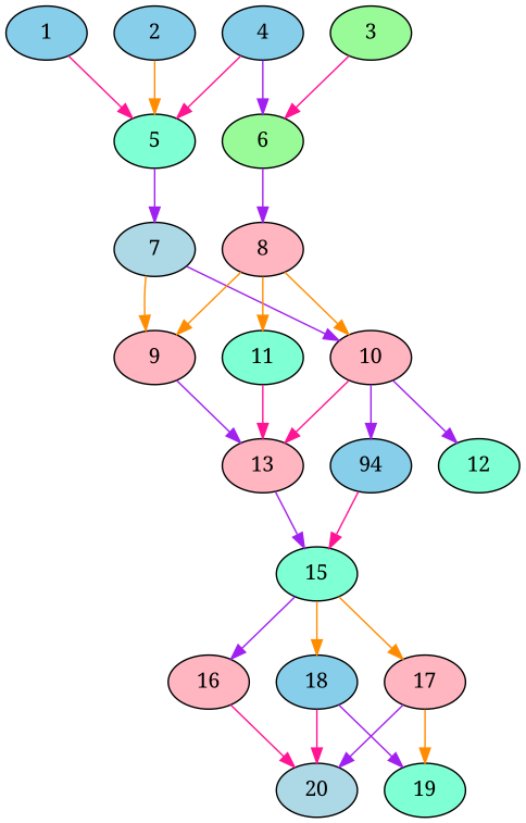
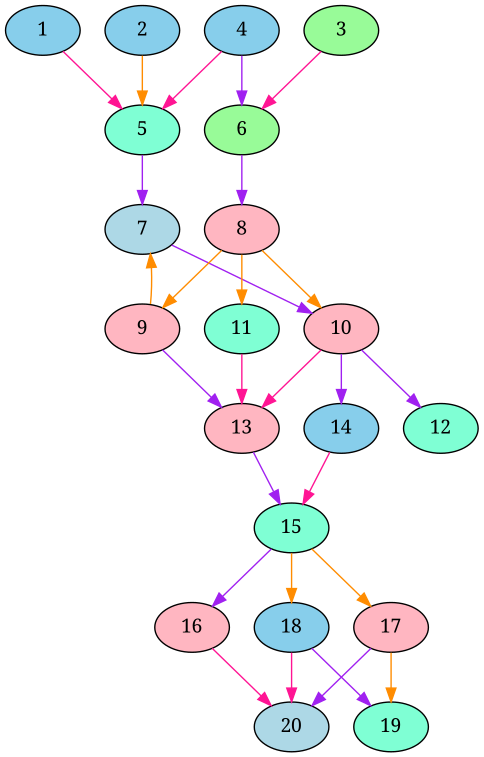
  digraph {
    fontname="Noto Serif"
    node [alpha=0.03 fillcolor=lightpink fontname="Noto Serif" style=filled]
    edge [color=purple fontname="Noto Serif"]
    1 [expect_size=28100608 fillcolor=skyblue]
    5 [alpha=0.14 expect_size=18999296 fillcolor=aquamarine]
    7 [alpha=0.12 expect_size=6384640 fillcolor=lightblue]
    9 [alpha=0.02 expect_size=32912384]
    10 [alpha=0.13 expect_size=12273664]
    2 [alpha=0.15 expect_size=15678464 fillcolor=skyblue]
    3 [alpha=0.09 expect_size=26913792 fillcolor=palegreen]
    6 [alpha=0.05 expect_size=34719744 fillcolor=palegreen]
    8 [alpha=0.09 expect_size=21313536]
    11 [alpha=0.05 expect_size=30714880 fillcolor=aquamarine]
    4 [expect_size=37513216 fillcolor=skyblue]
    13 [alpha=0.01 expect_size=25918464]
    12 [alpha=0.11 expect_size=37072896 fillcolor=aquamarine]
-   14 [alpha=0.18 expect_size=47497216 fillcolor=skyblue label=94]
+   14 [alpha=0.18 expect_size=47497216 fillcolor=skyblue]
    15 [alpha=0.18 expect_size=6391808 fillcolor=aquamarine]
    16 [alpha=0.16 expect_size=39123968]
    17 [alpha=0.11 expect_size=51502080]
    18 [alpha=0.07 expect_size=31533056 fillcolor=skyblue]
    20 [alpha=0.17 expect_size=10819584 fillcolor=lightblue]
    19 [alpha=0.12 expect_size=5771264 fillcolor=aquamarine]
    1 -> 5 [color=deeppink]
    5 -> 7
-   7 -> 9 [color=darkorange]
+   9 -> 7 [color=darkorange]
    7 -> 10
    9 -> 13
    10 -> 13 [color=deeppink]
    10 -> 12
    10 -> 14
    2 -> 5 [color=darkorange]
    3 -> 6 [color=deeppink]
    6 -> 8
    8 -> 9 [color=darkorange]
    8 -> 10 [color=darkorange]
    8 -> 11 [color=darkorange]
    11 -> 13 [color=deeppink]
    4 -> 5 [color=deeppink]
    4 -> 6
    13 -> 15
    14 -> 15 [color=deeppink]
    15 -> 16
    15 -> 17 [color=darkorange]
    15 -> 18 [color=darkorange]
    16 -> 20 [color=deeppink]
    17 -> 20
    17 -> 19 [color=darkorange]
    18 -> 20 [color=deeppink]
    18 -> 19
  }
